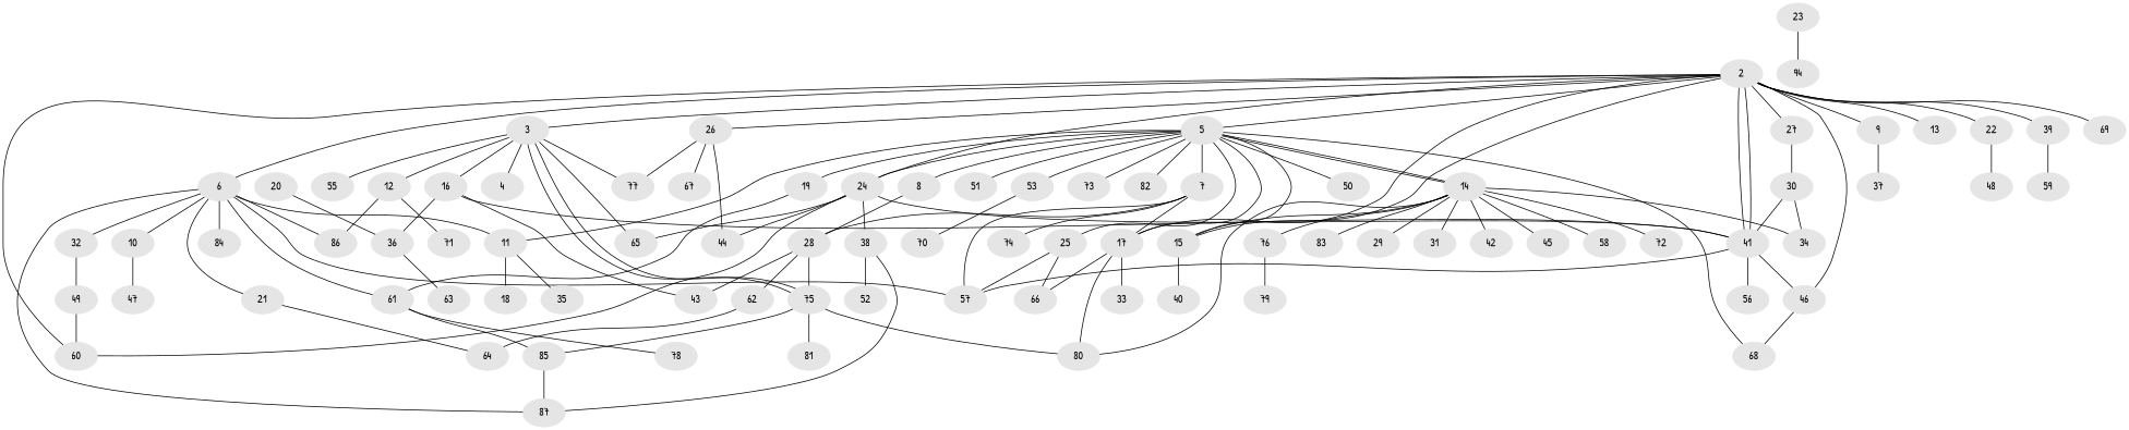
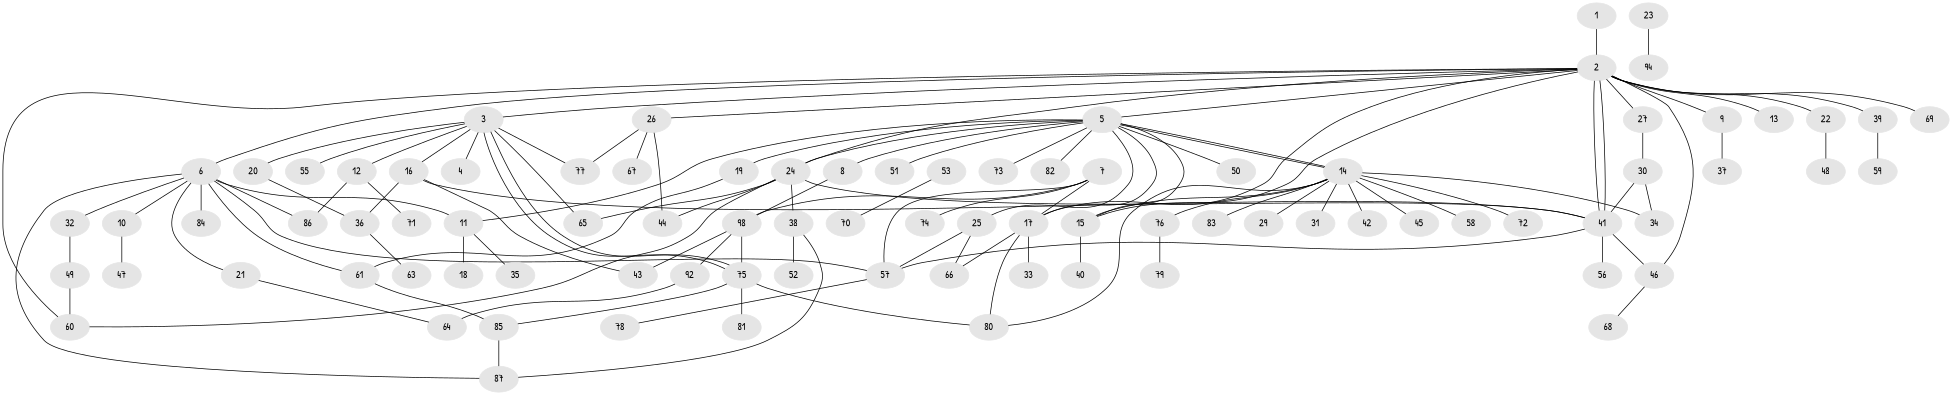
  graph {
    fontname="Patrick Hand"
    node [color=gray90 fontname="Patrick Hand" style=filled]
    edge [fontname="Patrick Hand"]
+   1
    2
    3
    5
    6
    9
    13
    15
    17
    22
    24
    26
    27
    39
    41
    46
    60
    69
    4
    12
    16
    20
    55
    65
    75
    77
    7
    8
    11
    14
    19
    25
    50
    51
    53
    68
    73
    82
    10
    21
    32
    57
    61
    84
    86
    87
    37
    40
    80
    33
    66
    48
    38
    44
    67
    30
    59
    56
    71
    36
    43
    85
    81
-   28
+   28 [label=98]
    74
    47
    18
    35
    29
    31
    34
    42
    45
    58
    72
    76
    83
    70
    64
    49
    78
-   62
+   62 [label=92]
    79
    63
    n85 [label=94]
    23
    52
+   1 -- 2
    2 -- 3
    2 -- 5
    2 -- 6
    2 -- 9
    2 -- 13
    2 -- 15
    2 -- 17
    2 -- 22
    2 -- 24
    2 -- 26
    2 -- 27
    2 -- 39
    2 -- 41
    2 -- 41
    2 -- 46
    2 -- 60
    2 -- 69
    3 -- 4
    3 -- 12
    3 -- 16
+   3 -- 20
    3 -- 55
    3 -- 65
    3 -- 75
    3 -- 75
    3 -- 77
    5 -- 15
    5 -- 17
    5 -- 24
-   5 -- 7
    5 -- 8
    5 -- 11
    5 -- 14
    5 -- 14
    5 -- 19
    5 -- 25
    5 -- 50
    5 -- 51
-   5 -- 53
-   5 -- 68
    5 -- 73
    5 -- 82
    6 -- 11
    6 -- 10
    6 -- 21
    6 -- 32
    6 -- 57
    6 -- 61
    6 -- 84
    6 -- 86
    6 -- 87
    9 -- 37
    15 -- 40
    17 -- 80
    17 -- 33
    17 -- 66
    22 -- 48
    24 -- 41
    24 -- 60
    24 -- 65
    24 -- 38
    24 -- 44
    26 -- 77
    26 -- 44
    26 -- 67
    27 -- 30
    39 -- 59
    41 -- 46
    41 -- 57
    41 -- 56
    46 -- 68
    12 -- 86
    12 -- 71
    16 -- 41
    16 -- 36
    16 -- 43
    20 -- 36
    75 -- 80
    75 -- 85
    75 -- 81
    7 -- 17
    7 -- 57
    7 -- 28
    7 -- 74
    8 -- 28
    11 -- 18
    11 -- 35
    14 -- 15
    14 -- 80
    14 -- 29
    14 -- 31
    14 -- 34
    14 -- 42
    14 -- 45
    14 -- 58
    14 -- 72
    14 -- 76
    14 -- 83
    19 -- 61
    25 -- 57
    25 -- 66
    53 -- 70
    10 -- 47
    21 -- 64
    32 -- 49
-   61 -- 78
+   57 -- 78
    61 -- 85
    38 -- 87
    38 -- 52
    30 -- 41
    30 -- 34
    36 -- 63
    85 -- 87
    28 -- 75
    28 -- 43
    28 -- 62
    76 -- 79
    49 -- 60
    62 -- 64
    23 -- n85
  }
